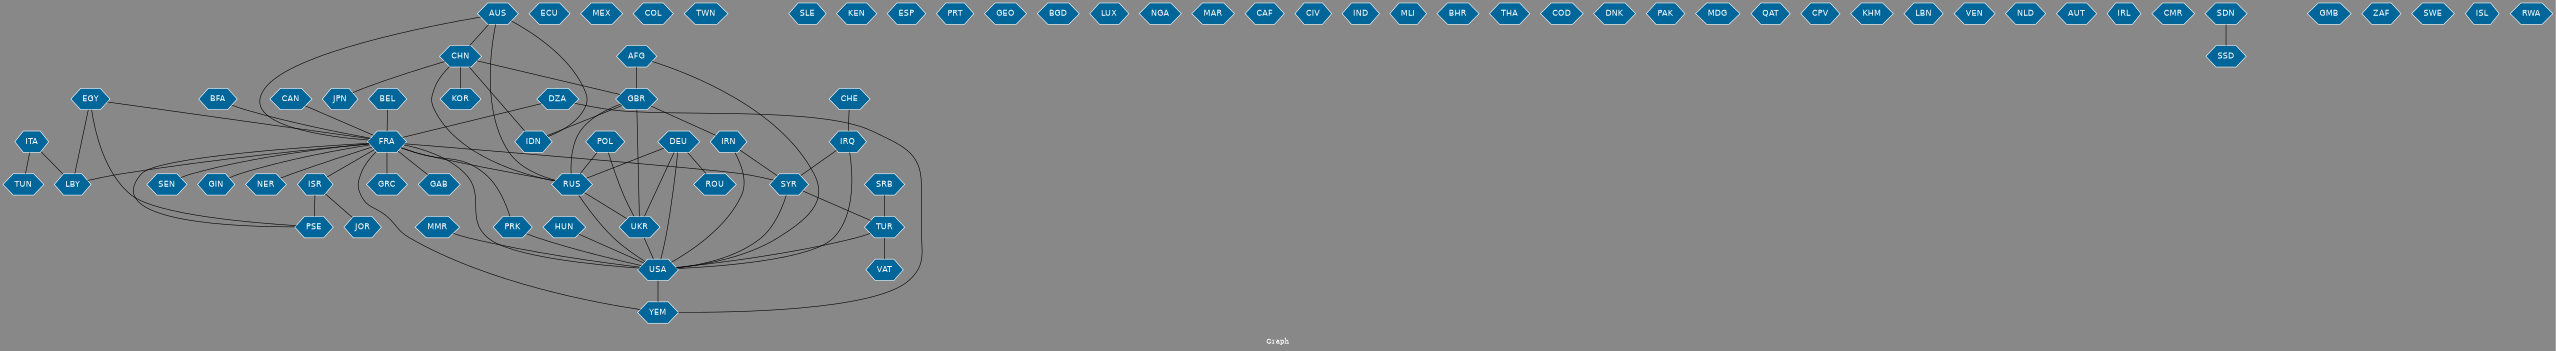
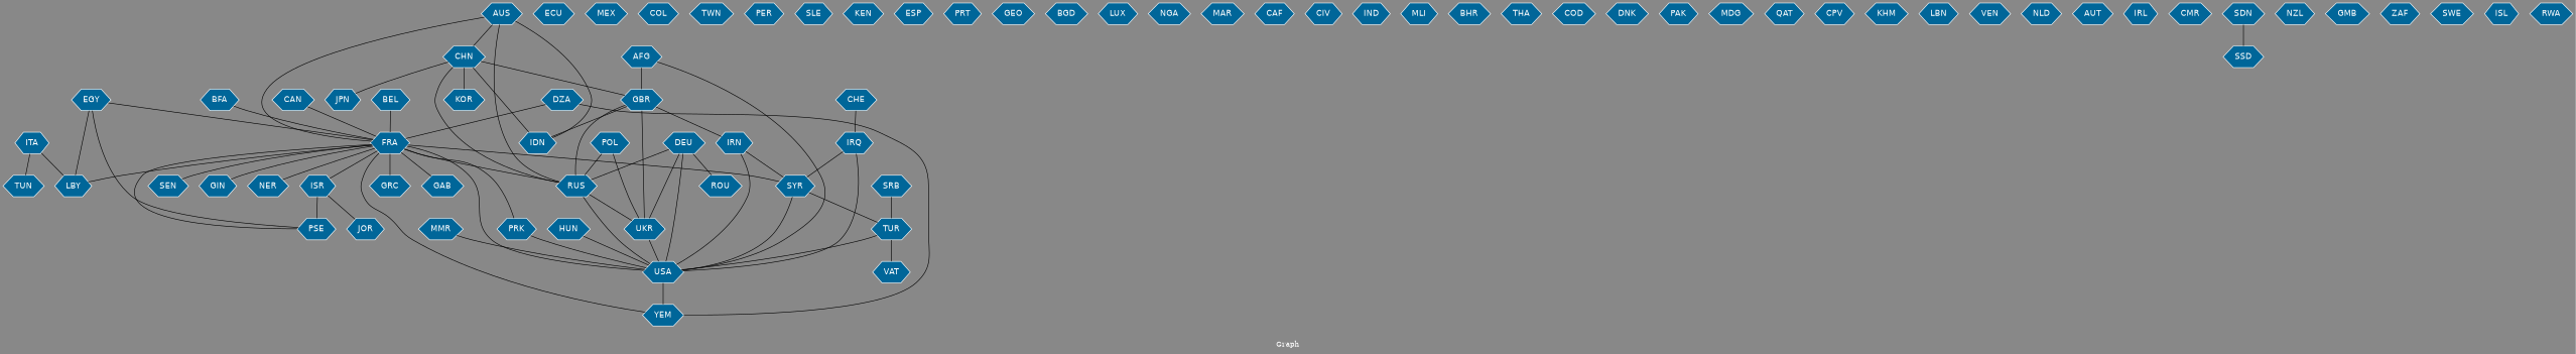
  graph {
    bgcolor="#888888"
    fontcolor=white
    fontsize=12
    label="Graph"
    node [color=white fillcolor="#006699" fontcolor=white fontname=Helvetica shape=hexagon style=filled]
    edge [arrowhead=open color=black fontcolor=white fontname=Courier fontsize=12 weight=1]
    n1 [label=RUS]
    n2 [label=UKR]
    n3 [label=USA]
    n4 [label=YEM]
    n5 [label=JPN]
    n6 [label=ISR]
    n7 [label=PSE]
    n8 [label=JOR]
    n9 [label=FRA]
    n10 [label=SYR]
    n11 [label=GRC]
    n12 [label=PRK]
    n13 [label=LBY]
    n14 [label=GAB]
    n15 [label=SEN]
    n16 [label=GIN]
    n17 [label=NER]
    n18 [label=TUR]
    n19 [label=BFA]
    n20 [label=DEU]
    n21 [label=ROU]
    n22 [label=ECU]
    n23 [label=EGY]
    n24 [label=MEX]
    n25 [label=CHN]
    n26 [label=KOR]
    n27 [label=GBR]
    n28 [label=IDN]
    n29 [label=IRN]
    n30 [label=COL]
    n31 [label=TWN]
    n32 [label=AUS]
    n33 [label=VAT]
+   n34 [label=PER]
    n35 [label=IRQ]
    n36 [label=SLE]
    n37 [label=ITA]
    n38 [label=TUN]
    n39 [label=KEN]
    n40 [label=AFG]
    n41 [label=ESP]
    n42 [label=CAN]
    n43 [label=PRT]
    n44 [label=DZA]
    n45 [label=CHE]
    n46 [label=GEO]
    n47 [label=BGD]
    n48 [label=LUX]
    n49 [label=MMR]
    n50 [label=NGA]
    n51 [label=MAR]
    n52 [label=BEL]
    n53 [label=CAF]
    n54 [label=CIV]
    n55 [label=IND]
    n56 [label=MLI]
    n57 [label=BHR]
    n58 [label=THA]
    n59 [label=COD]
    n60 [label=DNK]
    n61 [label=POL]
    n62 [label=PAK]
    n63 [label=MDG]
    n64 [label=HUN]
    n65 [label=QAT]
    n66 [label=CPV]
    n67 [label=KHM]
    n68 [label=LBN]
    n69 [label=VEN]
    n70 [label=NLD]
    n71 [label=AUT]
    n72 [label=SRB]
    n73 [label=IRL]
    n74 [label=CMR]
    n75 [label=SDN]
    n76 [label=SSD]
+   n77 [label=NZL]
    n78 [label=GMB]
    n79 [label=ZAF]
    n80 [label=SWE]
    n81 [label=ISL]
    n82 [label=RWA]
    n1 -- n2 [weight=14]
    n1 -- n3 [weight=3]
    n2 -- n3 [weight=2]
    n3 -- n4 [weight=2]
    n6 -- n7 [weight=16]
    n6 -- n8 [weight=2]
    n9 -- n1 [weight=6]
    n9 -- n3 [weight=2]
    n9 -- n4
    n9 -- n6 [weight=2]
    n9 -- n7 [weight=5]
    n9 -- n10 [weight=2]
    n9 -- n11 [weight=2]
    n9 -- n12 [weight=2]
    n9 -- n13
    n9 -- n14
    n9 -- n15
    n9 -- n16
    n9 -- n17
    n10 -- n3 [weight=3]
    n10 -- n18
    n12 -- n3 [weight=3]
    n18 -- n3
    n18 -- n33 [weight=2]
    n19 -- n9 [weight=3]
    n20 -- n1 [weight=3]
    n20 -- n2
    n20 -- n3
    n20 -- n21
    n23 -- n7
    n23 -- n9 [weight=2]
    n23 -- n13 [weight=3]
    n25 -- n1
    n25 -- n5 [weight=4]
    n25 -- n26
    n25 -- n27 [weight=3]
    n25 -- n28
    n27 -- n1
    n27 -- n2
    n27 -- n28
    n27 -- n29 [weight=3]
    n29 -- n3
    n29 -- n10
    n32 -- n1 [weight=3]
    n32 -- n9
    n32 -- n25
    n32 -- n28
    n35 -- n3 [weight=5]
    n35 -- n10 [weight=2]
    n37 -- n13
    n37 -- n38
    n40 -- n3
    n40 -- n27 [weight=5]
    n42 -- n9
    n44 -- n4
    n44 -- n9 [weight=3]
    n45 -- n35
    n49 -- n3
    n52 -- n9 [weight=4]
    n61 -- n1 [weight=2]
    n61 -- n2 [weight=2]
    n64 -- n3
    n72 -- n18
    n75 -- n76
  }
